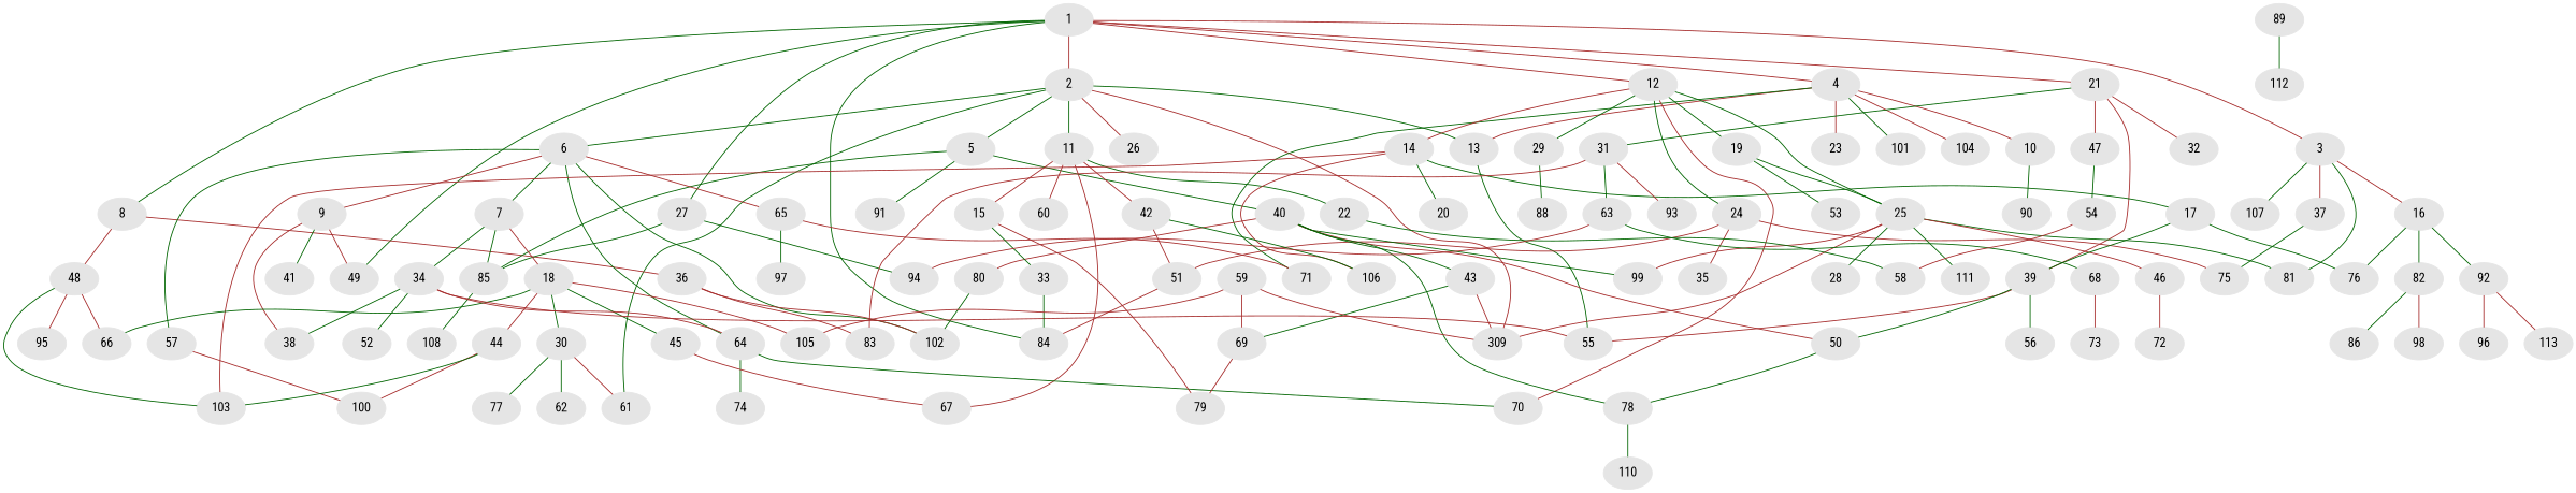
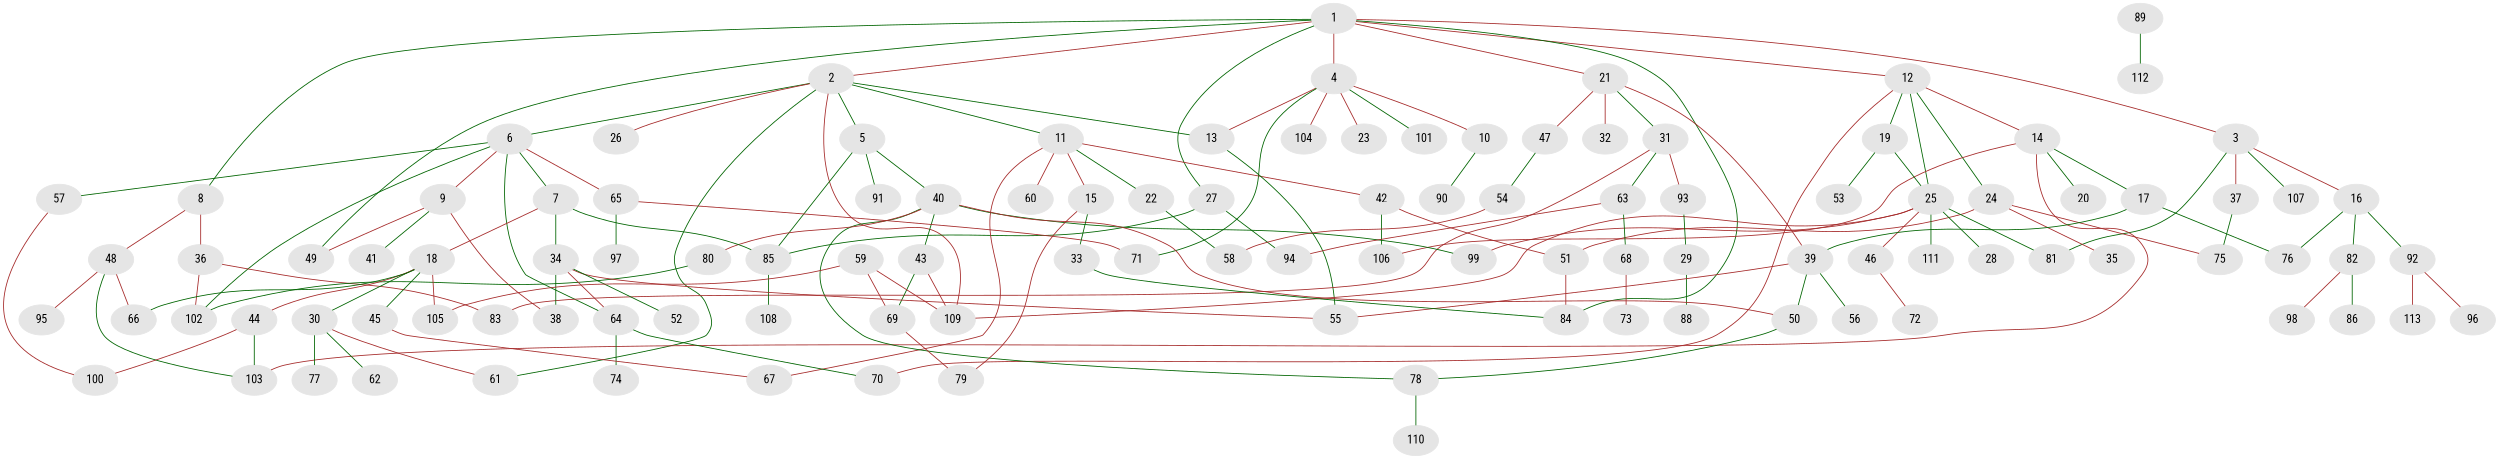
  graph {
    fontname="Roboto Condensed"
    node [color=gray90 fontname="Roboto Condensed" style=filled]
    edge [color=darkgreen fontname="Roboto Condensed"]
    1
    2
    3
    4
    8
    12
    21
    27
    49
    84
    5
    6
    11
    13
    26
    61
-   109 [label=309]
+   109
    16
    37
    81
    107
    10
    23
    71
    101
    104
    36
    48
    14
    19
    24
    25
    29
    70
    39
    31
    32
    47
    85
    94
    40
    91
    7
    9
    57
    64
    65
    102
    15
    22
    42
    60
    67
    55
    76
    82
    92
    75
    90
    99
    50
    43
    78
    80
    108
    18
    34
    38
    41
    100
    74
    97
    30
    44
    45
    66
    105
    52
    83
    103
    95
    33
    79
    58
    106
    51
    17
    20
    53
    35
    28
    46
    111
    88
    86
    98
    96
    113
    56
    62
    77
    63
    93
    54
    72
    68
    69
    59
    110
    73
    89
    112
    1 -- 2 [color=brown]
    1 -- 3 [color=brown]
    1 -- 4 [color=brown]
    1 -- 8
    1 -- 12 [color=brown]
    1 -- 21 [color=brown]
    1 -- 27
    1 -- 49
    1 -- 84
    2 -- 5
    2 -- 6
    2 -- 11
    2 -- 13
    2 -- 26 [color=brown]
    2 -- 61
    2 -- 109 [color=brown]
    3 -- 16 [color=brown]
    3 -- 37 [color=brown]
    3 -- 81
    3 -- 107
    4 -- 13 [color=brown]
    4 -- 10 [color=brown]
    4 -- 23 [color=brown]
    4 -- 71
    4 -- 101
    4 -- 104 [color=brown]
    8 -- 36 [color=brown]
    8 -- 48 [color=brown]
    12 -- 14 [color=brown]
    12 -- 19
    12 -- 24
    12 -- 25
-   12 -- 29
+   93 -- 29
    12 -- 70 [color=brown]
    21 -- 39 [color=brown]
    21 -- 31
    21 -- 32 [color=brown]
    21 -- 47 [color=brown]
    27 -- 85
    27 -- 94
    5 -- 85
    5 -- 40
    5 -- 91
    6 -- 7
    6 -- 9 [color=brown]
    6 -- 57
    6 -- 64
    6 -- 65 [color=brown]
    6 -- 102
    11 -- 15 [color=brown]
    11 -- 22
    11 -- 42 [color=brown]
    11 -- 60 [color=brown]
    11 -- 67 [color=brown]
    13 -- 55
    16 -- 76
    16 -- 82
    16 -- 92
    37 -- 75
    10 -- 90
    36 -- 102 [color=brown]
    36 -- 83 [color=brown]
    48 -- 66 [color=brown]
    48 -- 103
    48 -- 95 [color=brown]
    14 -- 103 [color=brown]
    14 -- 106 [color=brown]
    14 -- 17
    14 -- 20
    19 -- 25
    19 -- 53
    24 -- 75 [color=brown]
    24 -- 51 [color=brown]
    24 -- 35 [color=brown]
    25 -- 109 [color=brown]
    25 -- 81
    25 -- 99 [color=brown]
    25 -- 28
    25 -- 46 [color=brown]
    25 -- 111
    29 -- 88
    39 -- 55 [color=brown]
    39 -- 50
    39 -- 56
    31 -- 83 [color=brown]
    31 -- 63
    31 -- 93 [color=brown]
    47 -- 54
    85 -- 108
    40 -- 99
    40 -- 50 [color=brown]
    40 -- 43
    40 -- 78
    40 -- 80 [color=brown]
    7 -- 85
    7 -- 18 [color=brown]
    7 -- 34
    9 -- 49 [color=brown]
    9 -- 38 [color=brown]
    9 -- 41
    57 -- 100 [color=brown]
    64 -- 70
    64 -- 74
    65 -- 71 [color=brown]
    65 -- 97
    15 -- 33
    15 -- 79 [color=brown]
    22 -- 58
    42 -- 106
    42 -- 51 [color=brown]
    82 -- 86
    82 -- 98 [color=brown]
    92 -- 96 [color=brown]
    92 -- 113 [color=brown]
    50 -- 78
    43 -- 109 [color=brown]
    43 -- 69
    78 -- 110
    80 -- 102
    18 -- 30
    18 -- 44 [color=brown]
    18 -- 45
    18 -- 66
    18 -- 105 [color=brown]
    34 -- 64 [color=brown]
    34 -- 55 [color=brown]
    34 -- 38
    34 -- 52
    30 -- 61 [color=brown]
    30 -- 62
    30 -- 77
    44 -- 100 [color=brown]
    44 -- 103
    45 -- 67 [color=brown]
    33 -- 84
    51 -- 84 [color=brown]
    17 -- 39
    17 -- 76
    46 -- 72 [color=brown]
    63 -- 94 [color=brown]
    63 -- 68
    54 -- 58 [color=brown]
    68 -- 73 [color=brown]
    69 -- 79 [color=brown]
    59 -- 109 [color=brown]
    59 -- 105 [color=brown]
    59 -- 69 [color=brown]
    89 -- 112
  }
